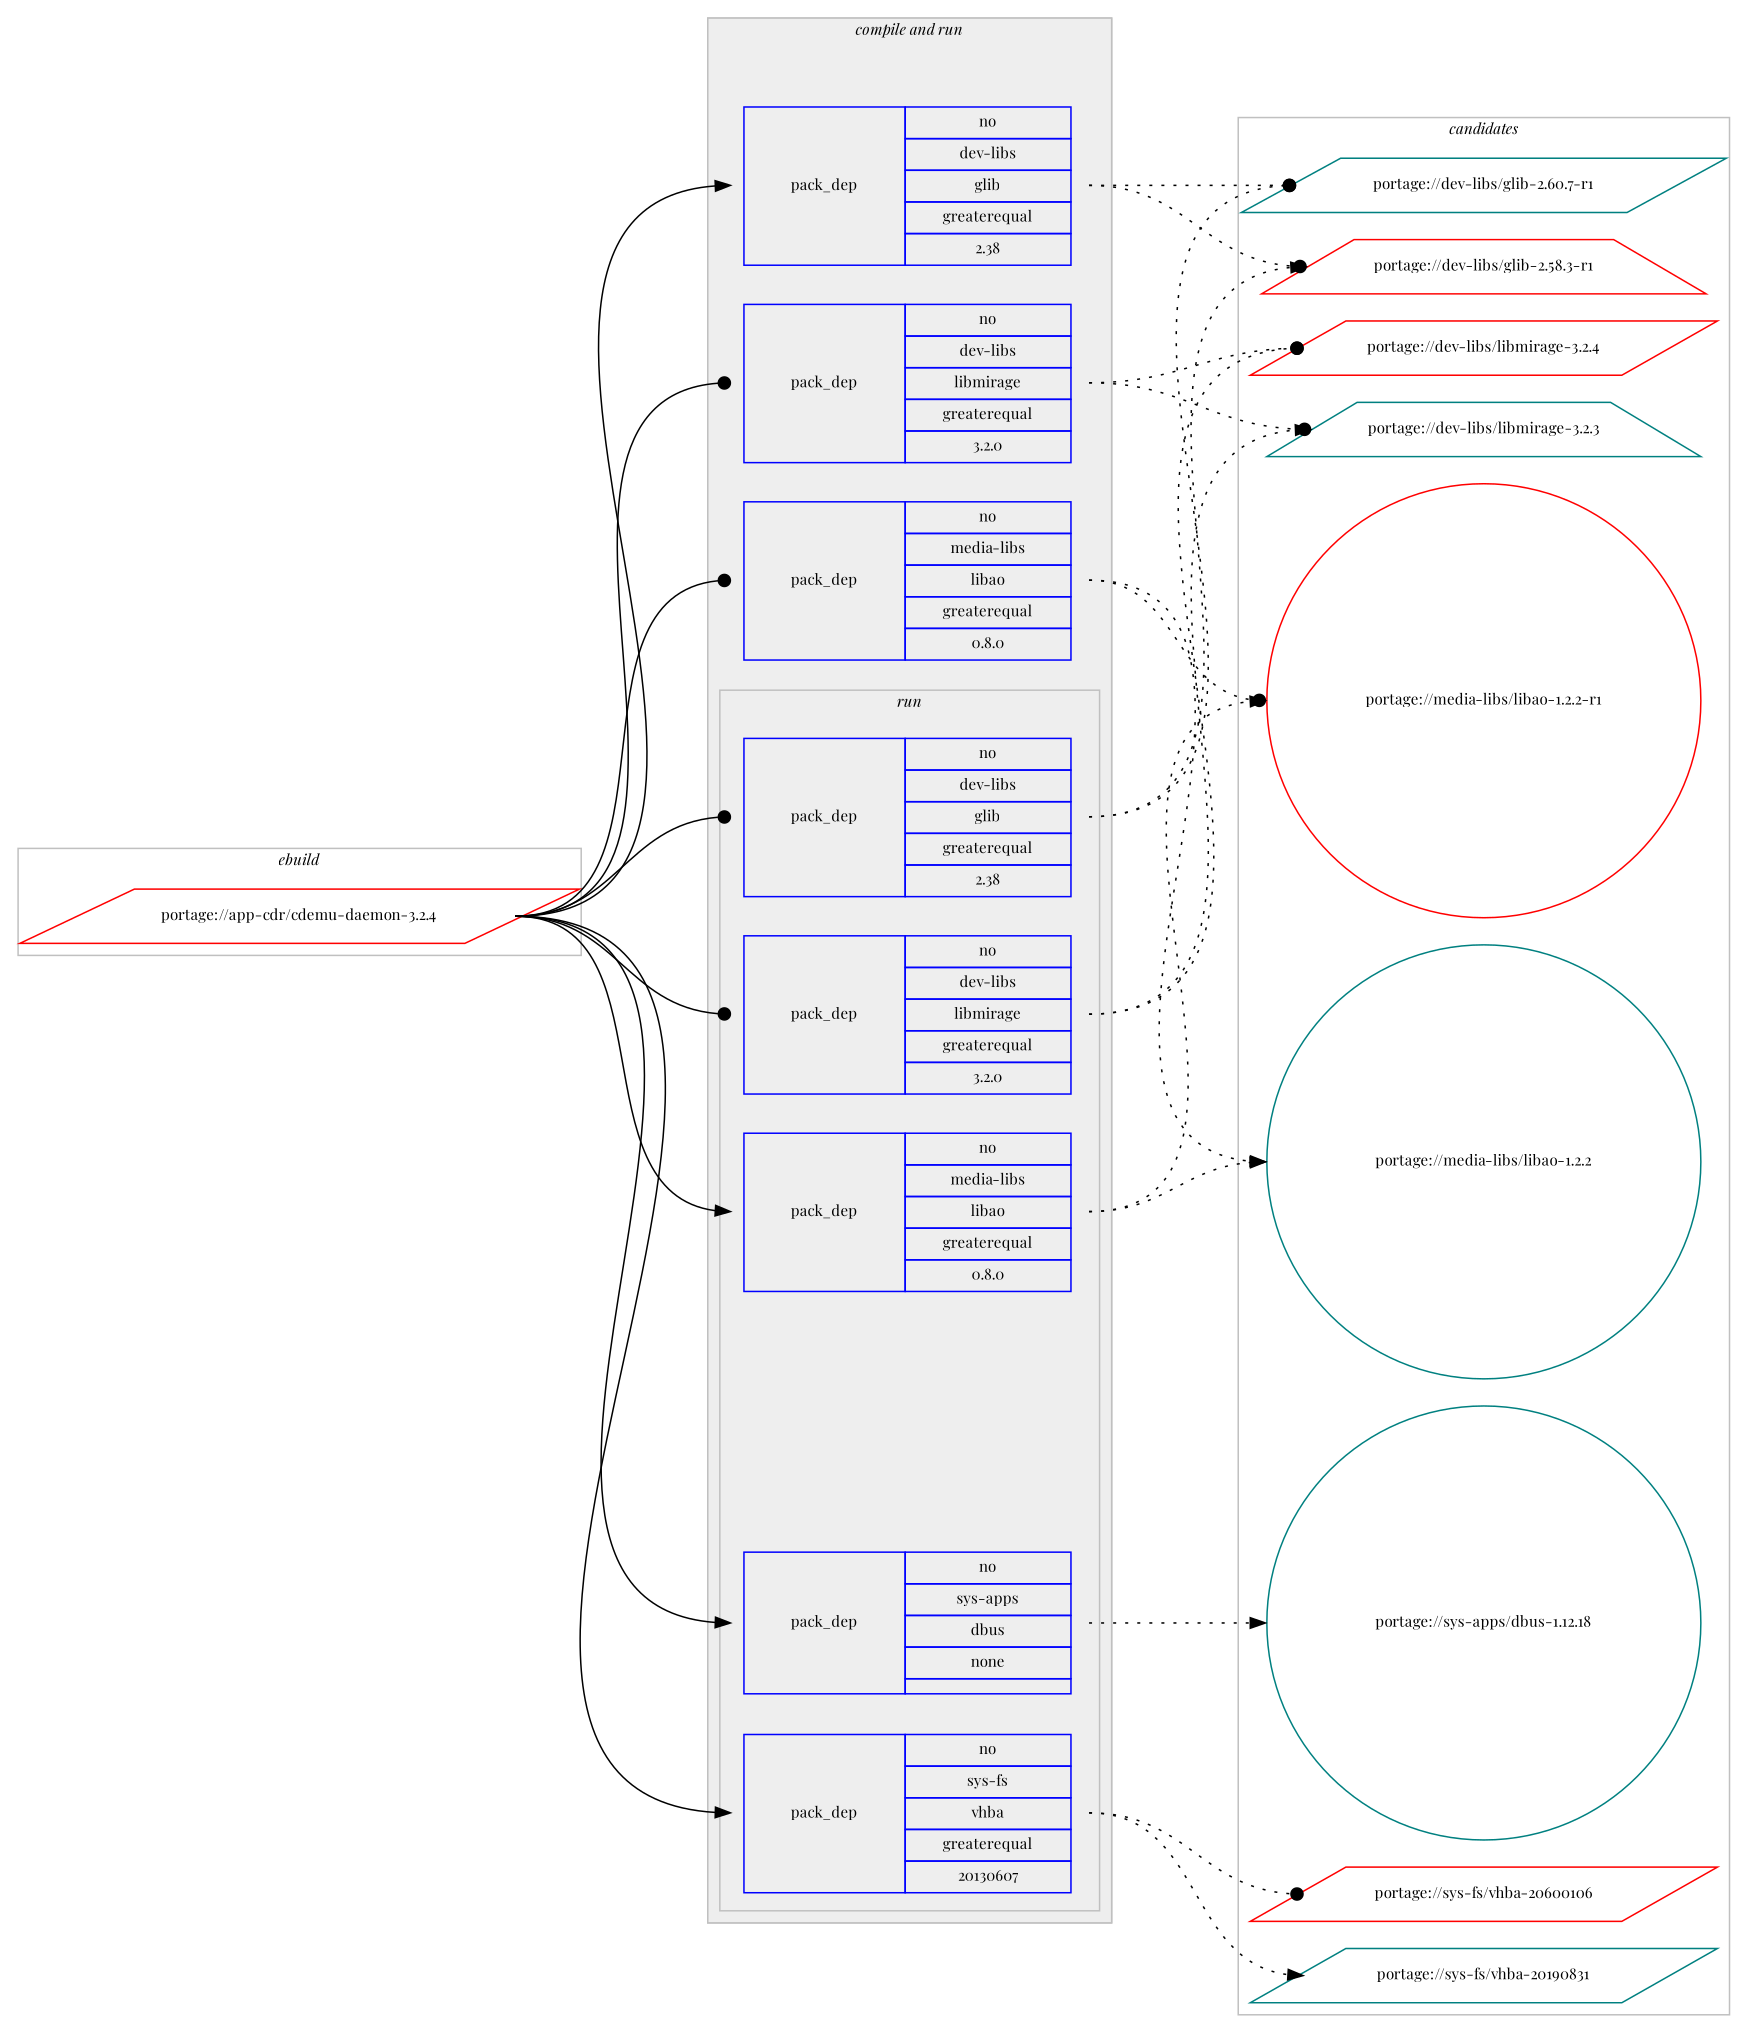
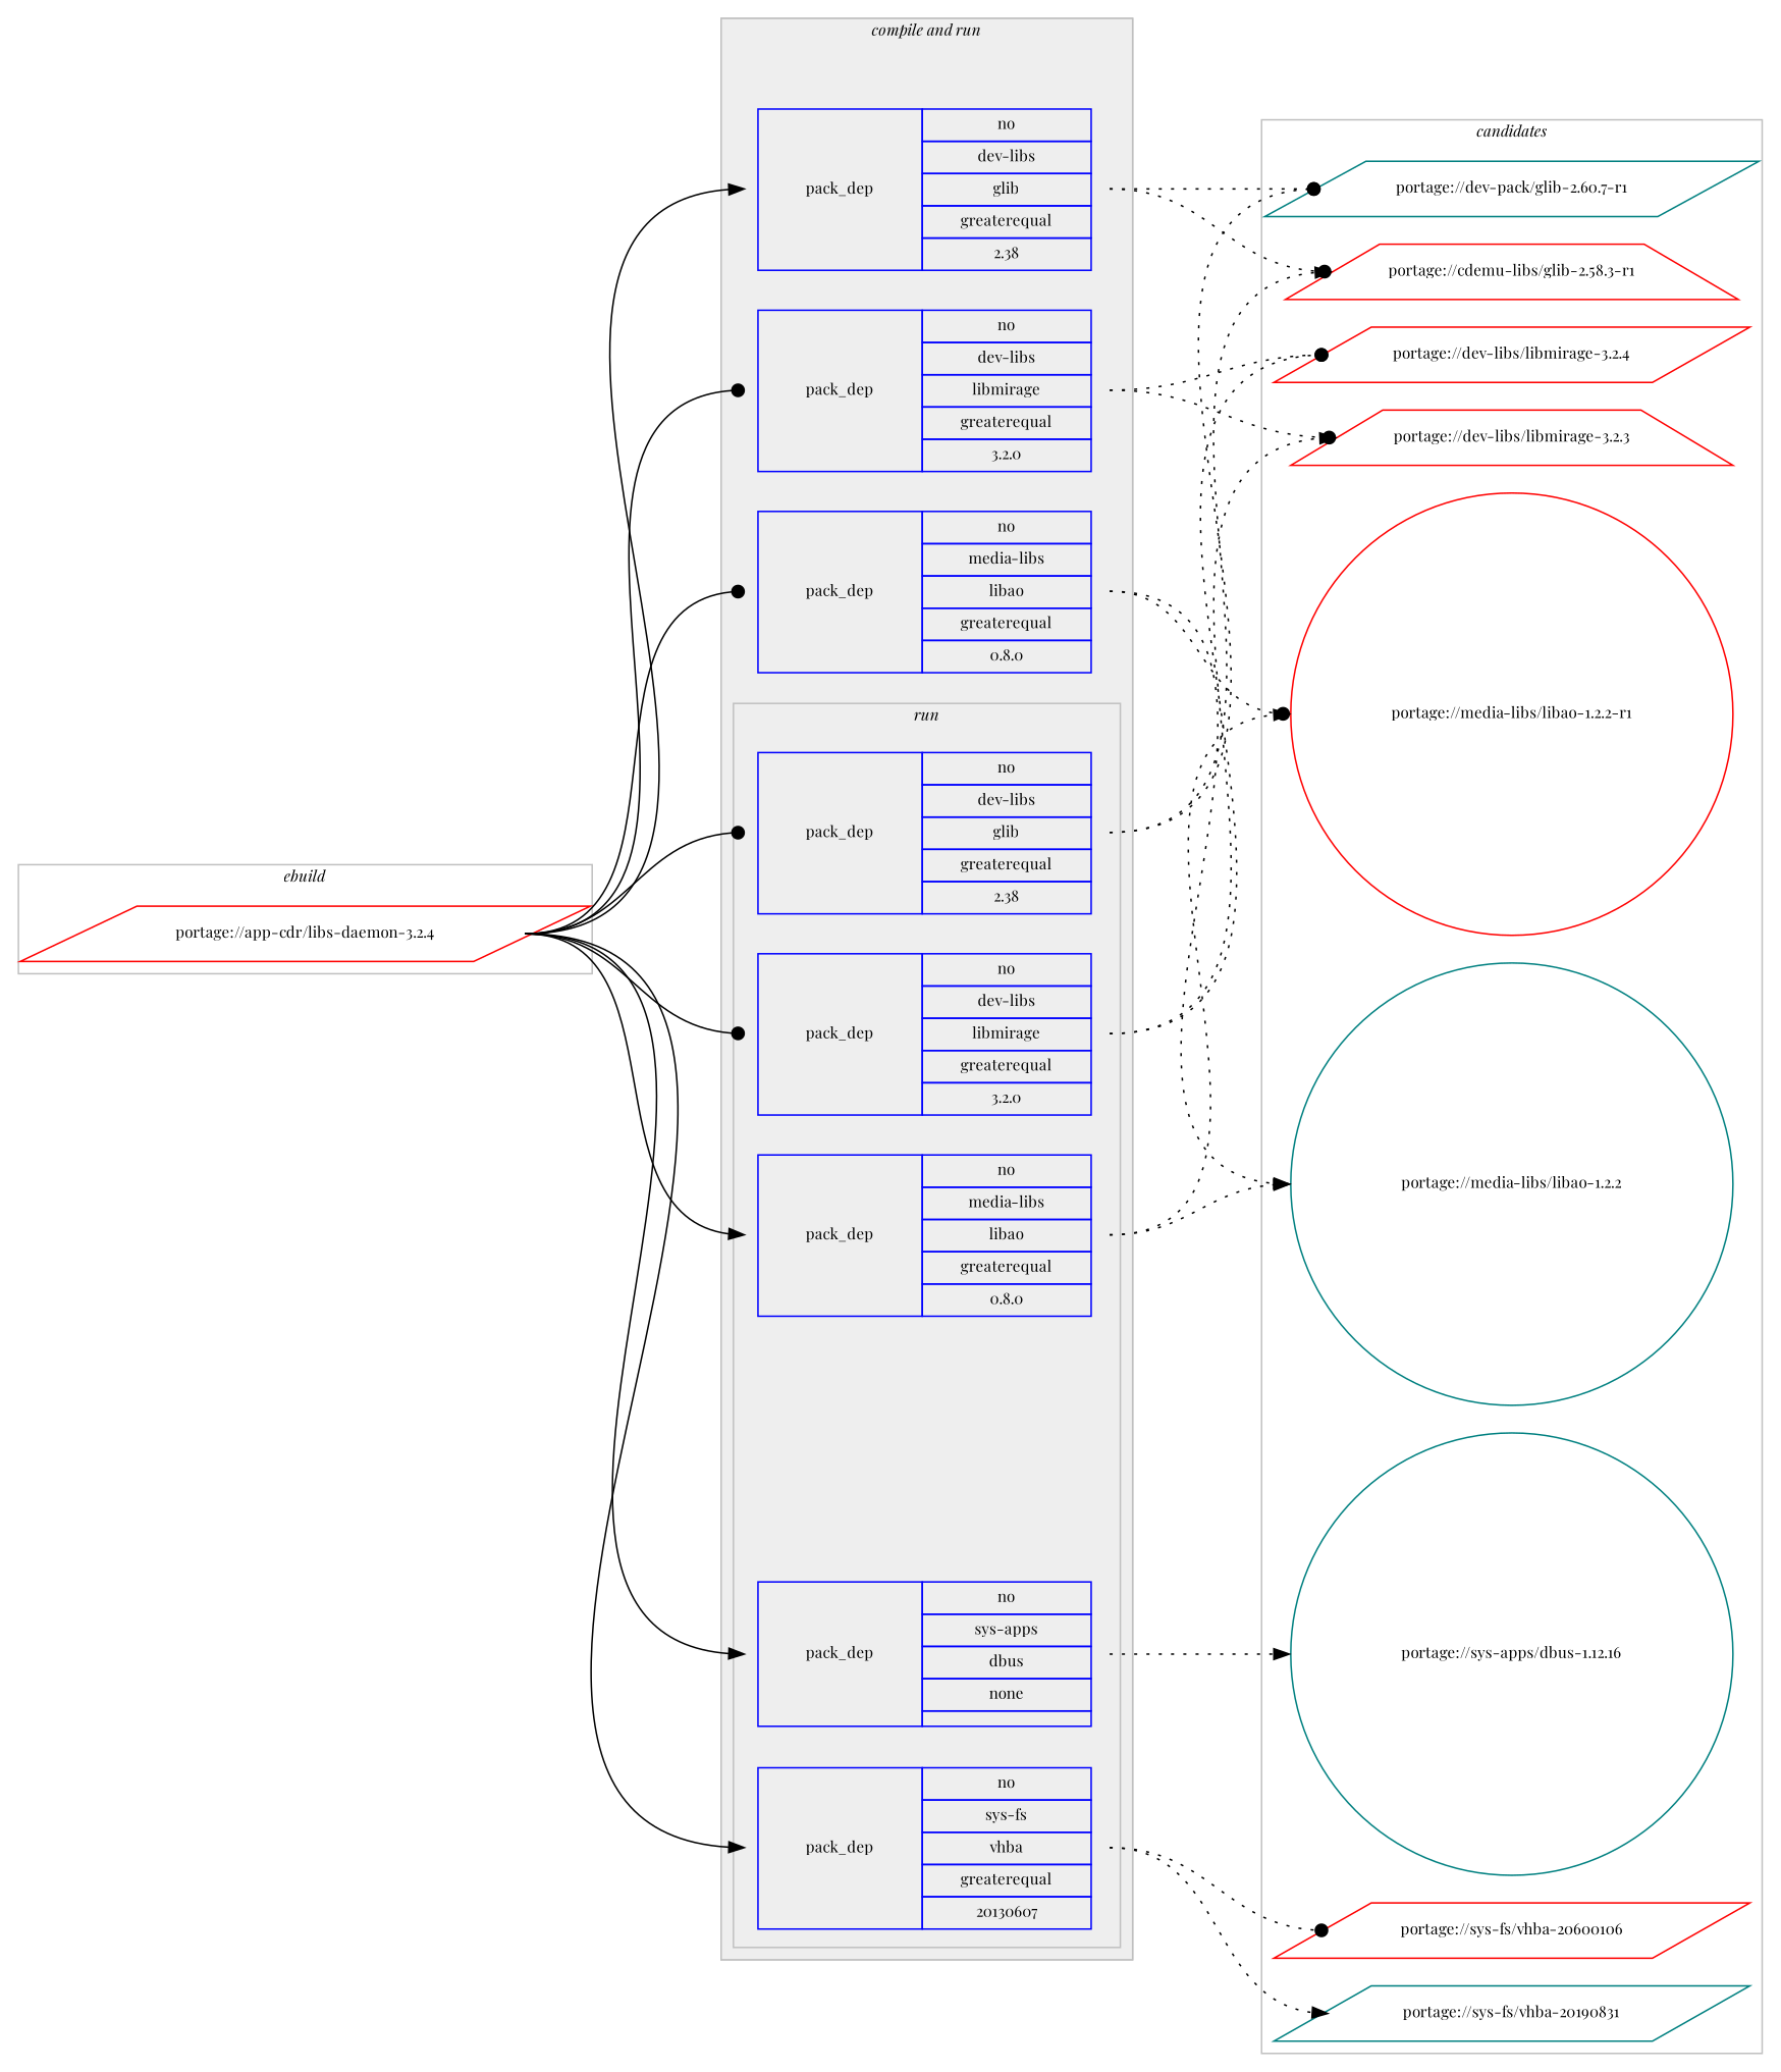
  digraph {
    compound=true
    concentrate=true
    fontname="Playfair Display"
    fontsize=10
    newrank=true
    rankdir=LR
    ranksep=1.5
    node [color=blue fontname="Playfair Display" fontsize=10 shape=none]
    edge [arrowhead=dot fontname="Playfair Display" headport=w style=dotted tailport=e weight=100]
-   n1 [color=red label="portage://app-cdr/cdemu-daemon-3.2.4" shape=parallelogram width=4]
+   n1 [color=red label="portage://app-cdr/libs-daemon-3.2.4" shape=parallelogram width=4]
    n2 [label=<<TABLE BORDER="0" CELLBORDER="1" CELLSPACING="0" CELLPADDING="4" WIDTH="220"><TR><TD ROWSPAN="6" CELLPADDING="30">pack_dep</TD></TR><TR><TD WIDTH="110">no</TD></TR><TR><TD>dev-libs</TD></TR><TR><TD>glib</TD></TR><TR><TD>greaterequal</TD></TR><TR><TD>2.38</TD></TR></TABLE>>]
    n3 [label=<<TABLE BORDER="0" CELLBORDER="1" CELLSPACING="0" CELLPADDING="4" WIDTH="220"><TR><TD ROWSPAN="6" CELLPADDING="30">pack_dep</TD></TR><TR><TD WIDTH="110">no</TD></TR><TR><TD>dev-libs</TD></TR><TR><TD>libmirage</TD></TR><TR><TD>greaterequal</TD></TR><TR><TD>3.2.0</TD></TR></TABLE>>]
    n4 [label=<<TABLE BORDER="0" CELLBORDER="1" CELLSPACING="0" CELLPADDING="4" WIDTH="220"><TR><TD ROWSPAN="6" CELLPADDING="30">pack_dep</TD></TR><TR><TD WIDTH="110">no</TD></TR><TR><TD>media-libs</TD></TR><TR><TD>libao</TD></TR><TR><TD>greaterequal</TD></TR><TR><TD>0.8.0</TD></TR></TABLE>>]
    n5 [label=<<TABLE BORDER="0" CELLBORDER="1" CELLSPACING="0" CELLPADDING="4" WIDTH="220"><TR><TD ROWSPAN="6" CELLPADDING="30">pack_dep</TD></TR><TR><TD WIDTH="110">no</TD></TR><TR><TD>dev-libs</TD></TR><TR><TD>glib</TD></TR><TR><TD>greaterequal</TD></TR><TR><TD>2.38</TD></TR></TABLE>>]
    n6 [label=<<TABLE BORDER="0" CELLBORDER="1" CELLSPACING="0" CELLPADDING="4" WIDTH="220"><TR><TD ROWSPAN="6" CELLPADDING="30">pack_dep</TD></TR><TR><TD WIDTH="110">no</TD></TR><TR><TD>dev-libs</TD></TR><TR><TD>libmirage</TD></TR><TR><TD>greaterequal</TD></TR><TR><TD>3.2.0</TD></TR></TABLE>>]
    n7 [label=<<TABLE BORDER="0" CELLBORDER="1" CELLSPACING="0" CELLPADDING="4" WIDTH="220"><TR><TD ROWSPAN="6" CELLPADDING="30">pack_dep</TD></TR><TR><TD WIDTH="110">no</TD></TR><TR><TD>media-libs</TD></TR><TR><TD>libao</TD></TR><TR><TD>greaterequal</TD></TR><TR><TD>0.8.0</TD></TR></TABLE>>]
    n8 [label=<<TABLE BORDER="0" CELLBORDER="1" CELLSPACING="0" CELLPADDING="4" WIDTH="220"><TR><TD ROWSPAN="6" CELLPADDING="30">pack_dep</TD></TR><TR><TD WIDTH="110">no</TD></TR><TR><TD>sys-apps</TD></TR><TR><TD>dbus</TD></TR><TR><TD>none</TD></TR><TR><TD></TD></TR></TABLE>>]
    n9 [label=<<TABLE BORDER="0" CELLBORDER="1" CELLSPACING="0" CELLPADDING="4" WIDTH="220"><TR><TD ROWSPAN="6" CELLPADDING="30">pack_dep</TD></TR><TR><TD WIDTH="110">no</TD></TR><TR><TD>sys-fs</TD></TR><TR><TD>vhba</TD></TR><TR><TD>greaterequal</TD></TR><TR><TD>20130607</TD></TR></TABLE>>]
-   n10 [color=teal label="portage://dev-libs/glib-2.60.7-r1" shape=parallelogram width=4]
-   n11 [color=red label="portage://dev-libs/glib-2.58.3-r1" shape=trapezium width=4]
+   n10 [color=teal label="portage://dev-pack/glib-2.60.7-r1" shape=parallelogram width=4]
+   n11 [color=red label="portage://cdemu-libs/glib-2.58.3-r1" shape=trapezium width=4]
    n12 [color=red label="portage://dev-libs/libmirage-3.2.4" shape=parallelogram width=4]
-   n13 [color=teal label="portage://dev-libs/libmirage-3.2.3" shape=trapezium width=4]
+   n13 [color=red label="portage://dev-libs/libmirage-3.2.3" shape=trapezium width=4]
    n14 [color=red label="portage://media-libs/libao-1.2.2-r1" shape=circle width=4]
    n15 [color=teal label="portage://media-libs/libao-1.2.2" shape=circle width=4]
-   n16 [color=teal label="portage://sys-apps/dbus-1.12.18" shape=circle width=4]
+   n16 [color=teal label="portage://sys-apps/dbus-1.12.16" shape=circle width=4]
    n17 [color=red label="portage://sys-fs/vhba-20600106" shape=parallelogram width=4]
    n18 [color=teal label="portage://sys-fs/vhba-20190831" shape=parallelogram width=4]
    subgraph cluster_1 {
      color=gray
      label=<<i>ebuild</i>>
      n1
    }
    subgraph cluster_2 {
      color=gray
      label=<<i>dependencies</i>>
      subgraph cluster_3 {
        color=gray
        fillcolor="#eeeeee"
        label=<<i>compile</i>>
        style=filled
        subgraph sub_4 {
          color=gray
          fillcolor="#eeeeee"
          label=<<i>compile</i>>
          style=filled
          n2
        }
        subgraph sub_5 {
          color=gray
          fillcolor="#eeeeee"
          label=<<i>compile</i>>
          style=filled
          n3
        }
        subgraph sub_6 {
          color=gray
          fillcolor="#eeeeee"
          label=<<i>compile</i>>
          style=filled
          n4
        }
      }
      subgraph cluster_7 {
        color=gray
        fillcolor="#eeeeee"
        label=<<i>compile and run</i>>
        style=filled
      }
      subgraph cluster_8 {
        color=gray
        fillcolor="#eeeeee"
        label=<<i>run</i>>
        style=filled
        subgraph sub_9 {
          color=gray
          fillcolor="#eeeeee"
          label=<<i>run</i>>
          style=filled
          n5
        }
        subgraph sub_10 {
          color=gray
          fillcolor="#eeeeee"
          label=<<i>run</i>>
          style=filled
          n6
        }
        subgraph sub_11 {
          color=gray
          fillcolor="#eeeeee"
          label=<<i>run</i>>
          style=filled
          n7
        }
        subgraph sub_12 {
          color=gray
          fillcolor="#eeeeee"
          label=<<i>run</i>>
          style=filled
          n8
        }
        subgraph sub_13 {
          color=gray
          fillcolor="#eeeeee"
          label=<<i>run</i>>
          style=filled
          n9
        }
      }
    }
    subgraph cluster_14 {
      color=gray
      label=<<i>candidates</i>>
      rank=same
      subgraph sub_15 {
        color=black
        label=<<i>candidates</i>>
        nodesep=1
        rank=same
        n10
        n11
      }
      subgraph sub_16 {
        color=black
        label=<<i>candidates</i>>
        nodesep=1
        rank=same
        n12
        n13
      }
      subgraph sub_17 {
        color=black
        label=<<i>candidates</i>>
        nodesep=1
        rank=same
        n14
        n15
      }
      subgraph sub_18 {
        color=black
        label=<<i>candidates</i>>
        nodesep=1
        rank=same
        n10
        n11
      }
      subgraph sub_19 {
        color=black
        label=<<i>candidates</i>>
        nodesep=1
        rank=same
        n12
        n13
      }
      subgraph sub_20 {
        color=black
        label=<<i>candidates</i>>
        nodesep=1
        rank=same
        n14
        n15
      }
      subgraph sub_21 {
        color=black
        label=<<i>candidates</i>>
        nodesep=1
        rank=same
        n16
      }
      subgraph sub_22 {
        color=black
        label=<<i>candidates</i>>
        nodesep=1
        rank=same
        n17
        n18
      }
    }
    n1 -> n2 [arrowhead=normal style=solid weight=20]
    n1 -> n3 [style=solid weight=20]
    n1 -> n4 [style=solid weight=20]
    n1 -> n5 [style=solid weight=20]
    n1 -> n6 [style=solid weight=20]
    n1 -> n7 [arrowhead=normal style=solid weight=20]
    n1 -> n8 [arrowhead=normal style=solid weight=20]
    n1 -> n9 [arrowhead=normal style=solid weight=20]
    n2 -> n10
    n2 -> n11
    n3 -> n12
    n3 -> n13
    n4 -> n14
    n4 -> n15 [arrowhead=normal]
    n5 -> n10
    n5 -> n11 [arrowhead=normal]
    n6 -> n12
    n6 -> n13 [arrowhead=normal]
    n7 -> n14 [arrowhead=normal]
    n7 -> n15 [arrowhead=normal]
    n8 -> n16 [arrowhead=normal]
    n9 -> n17
    n9 -> n18 [arrowhead=normal]
  }
